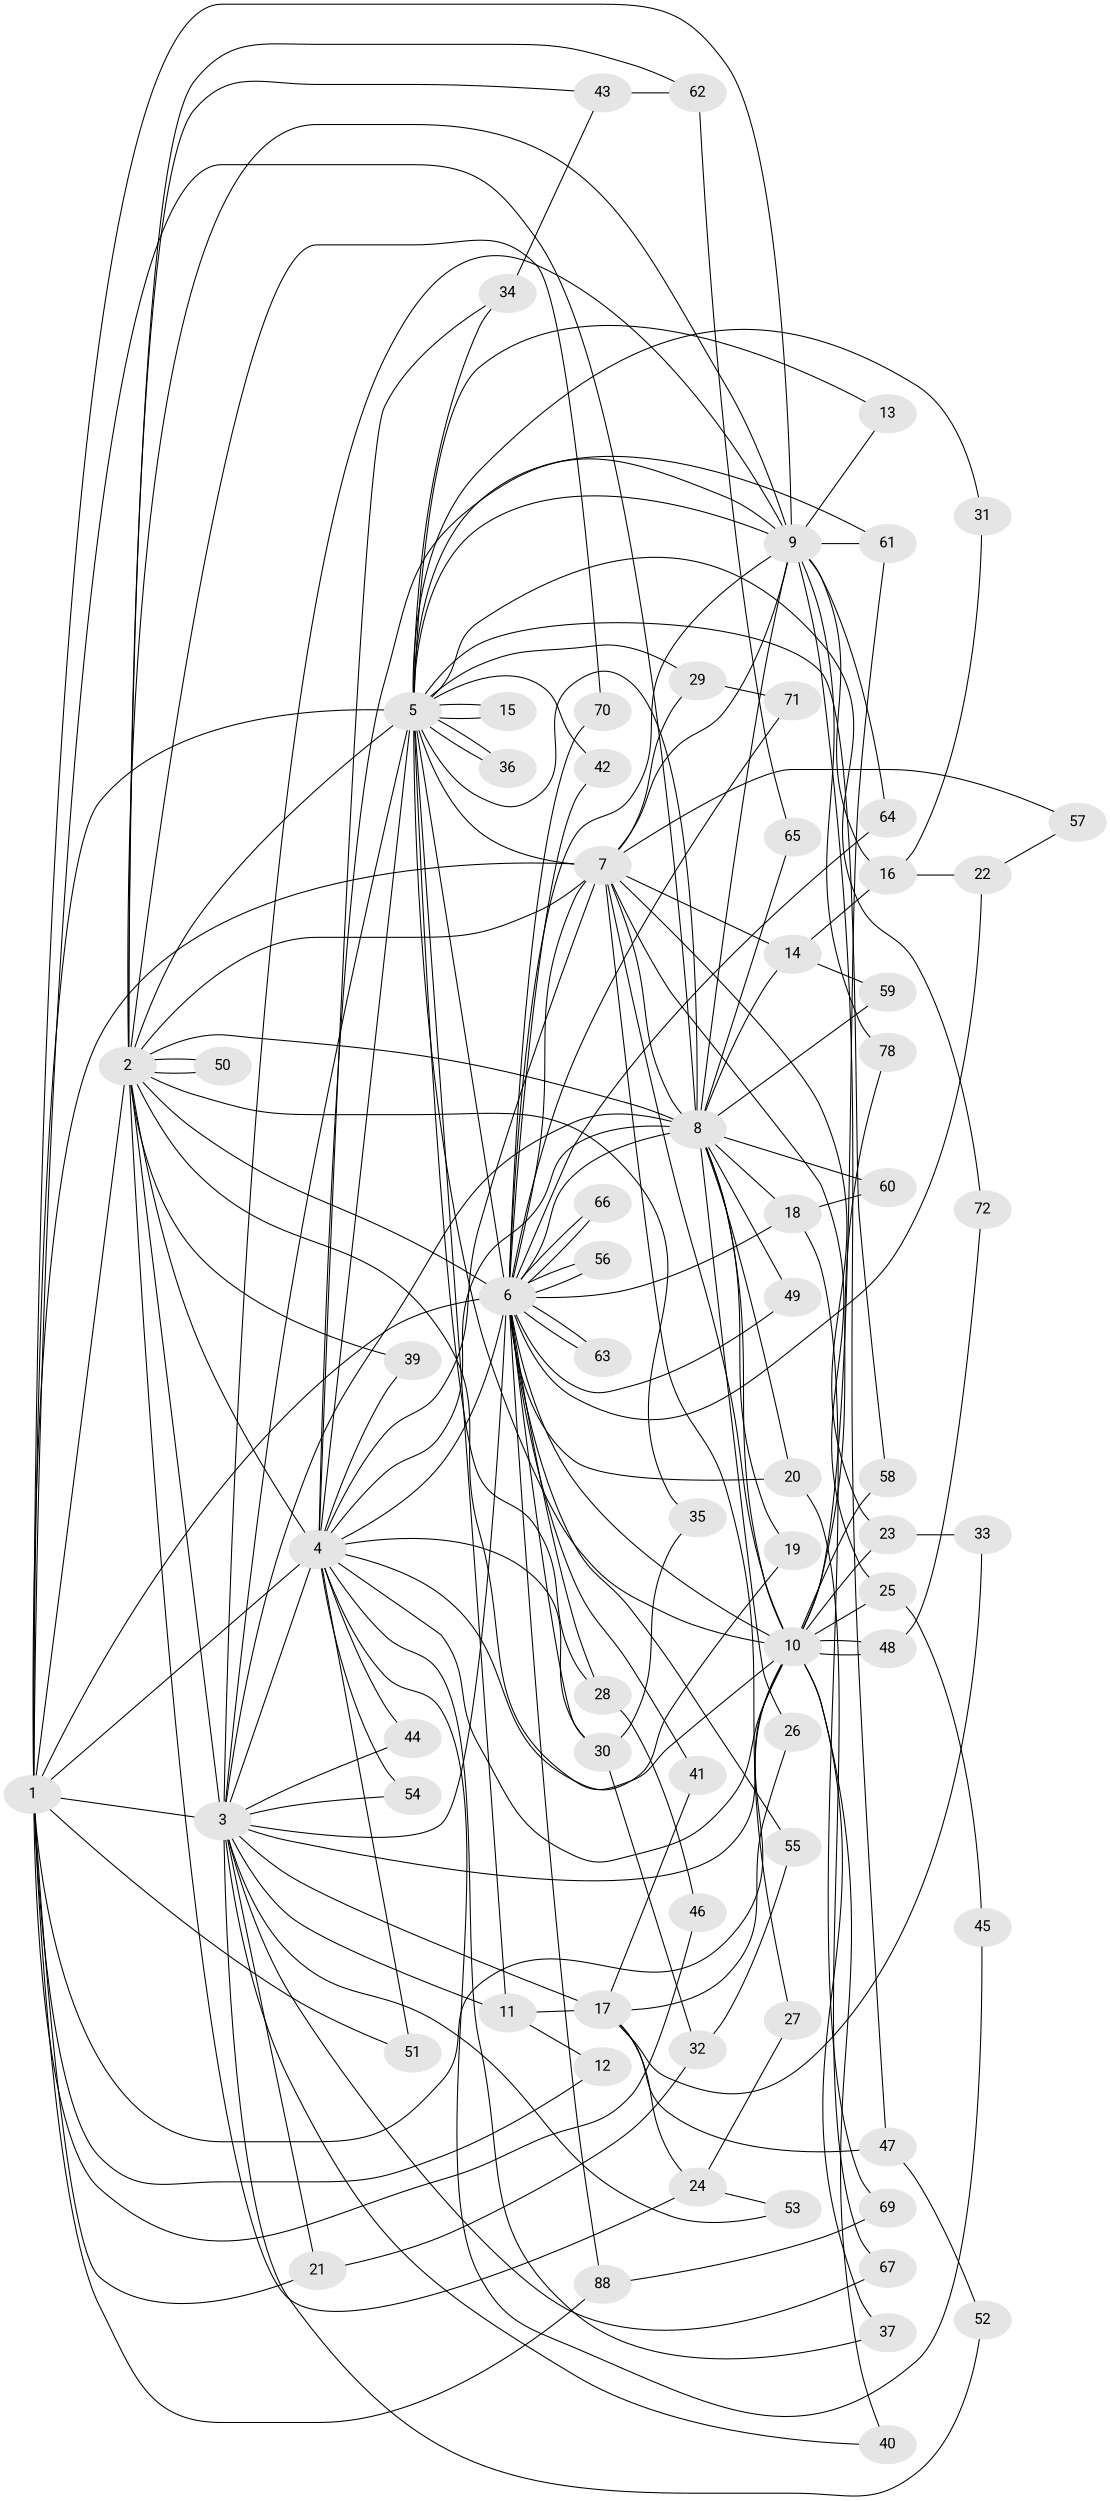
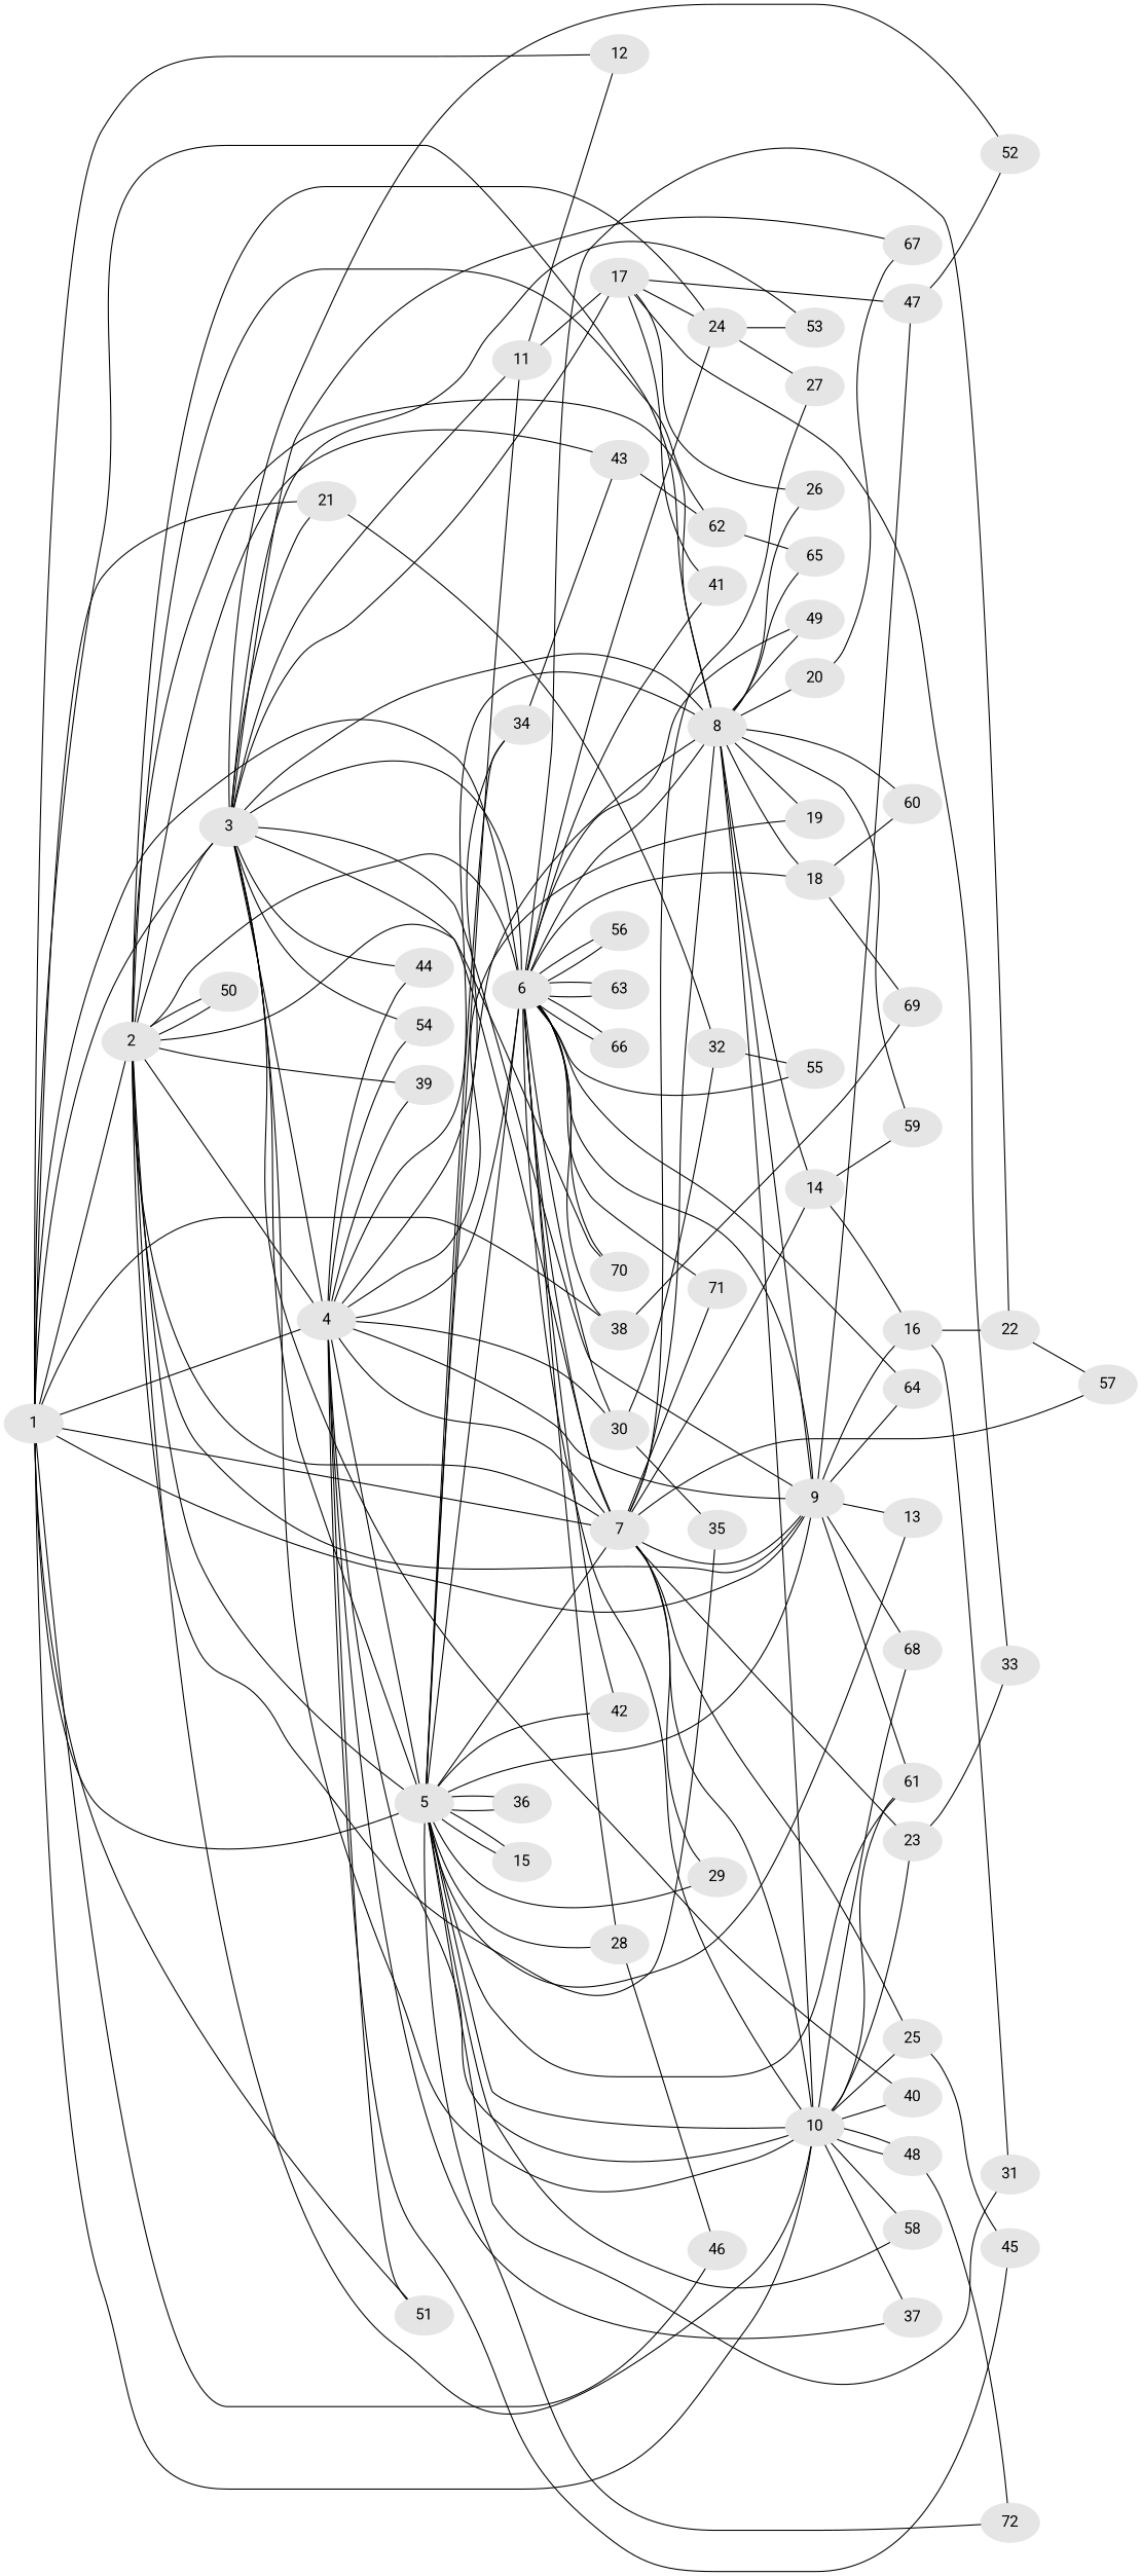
  graph {
    fontname=Roboto
    rankdir=LR
    node [color=gray90 fontname=Roboto style=filled]
    edge [fontname=Roboto]
    1
    2
    3
    4
    5
    6
    7
    8
    9
    10
    12
    21
-   38 [label=88]
+   38
    46
    51
    24
    35
    39
    43
    50
    62
    70
    52
    11
    17
    40
    44
    53
    54
    67
    19
    30
    34
    37
    45
    13
    15
    28
    29
    31
    36
    42
    58
    61
    72
    18
    20
    22
    41
    49
    55
    56
    63
    64
    66
    71
    14
    23
    25
    27
    57
    26
    59
    60
    65
    16
    47
-   68 [label=78]
+   68
    48
    32
    69
    33
    1 -- 2
    1 -- 3
    1 -- 4
    1 -- 5
    1 -- 6
    1 -- 7
    1 -- 8
    1 -- 9
    1 -- 10
    1 -- 12
    1 -- 21
    1 -- 38
    1 -- 46
    1 -- 51
    2 -- 3
    2 -- 4
    2 -- 5
    2 -- 6
    2 -- 7
    2 -- 8
    2 -- 9
    2 -- 10
    2 -- 24
    2 -- 35
    2 -- 39
    2 -- 43
    2 -- 50
    2 -- 50
    2 -- 62
    2 -- 70
    3 -- 4
    3 -- 5
    3 -- 6
+   3 -- 7
    3 -- 8
    3 -- 9
    3 -- 10
    3 -- 21
    3 -- 52
    3 -- 11
    3 -- 17
    3 -- 40
    3 -- 44
    3 -- 53
    3 -- 54
    3 -- 67
    4 -- 5
    4 -- 6
    4 -- 7
    4 -- 8
    4 -- 9
    4 -- 10
    4 -- 51
    4 -- 39
    4 -- 44
    4 -- 54
    4 -- 19
    4 -- 30
    4 -- 34
    4 -- 37
    4 -- 45
    5 -- 6
    5 -- 7
    5 -- 8
    5 -- 9
    5 -- 10
    5 -- 11
    5 -- 34
    5 -- 13
    5 -- 15
    5 -- 15
    5 -- 28
    5 -- 29
    5 -- 31
    5 -- 36
    5 -- 36
    5 -- 42
    5 -- 58
    5 -- 61
    5 -- 72
    6 -- 7
    6 -- 8
    6 -- 9
    6 -- 10
    6 -- 38
    6 -- 70
    6 -- 30
    6 -- 28
    6 -- 42
    6 -- 18
-   6 -- 20
+   6 -- 24
    6 -- 22
    6 -- 41
    6 -- 49
    6 -- 55
    6 -- 56
    6 -- 56
    6 -- 63
    6 -- 63
    6 -- 64
    6 -- 66
    6 -- 66
    6 -- 71
    7 -- 8
    7 -- 9
    7 -- 10
    7 -- 29
    7 -- 14
    7 -- 23
    7 -- 25
    7 -- 27
    7 -- 57
    8 -- 9
    8 -- 10
    8 -- 19
    8 -- 18
    8 -- 20
    8 -- 49
    8 -- 14
    8 -- 26
    8 -- 59
    8 -- 60
    8 -- 65
    9 -- 13
    9 -- 61
    9 -- 64
    9 -- 16
    9 -- 47
    9 -- 68
    10 -- 40
    10 -- 37
    10 -- 58
    10 -- 61
    10 -- 23
    10 -- 25
    10 -- 68
    10 -- 48
    10 -- 48
    21 -- 32
    38 -- 69
    24 -- 53
    24 -- 27
    43 -- 62
    62 -- 65
    11 -- 12
    11 -- 17
    17 -- 24
    17 -- 41
    17 -- 26
    17 -- 47
    17 -- 33
    30 -- 35
    30 -- 32
    34 -- 43
    28 -- 46
-   29 -- 71
+   7 -- 71
    18 -- 60
    18 -- 69
    20 -- 67
    22 -- 57
    14 -- 59
    14 -- 16
    23 -- 33
    25 -- 45
    16 -- 31
    16 -- 22
    47 -- 52
    48 -- 72
    32 -- 55
  }
